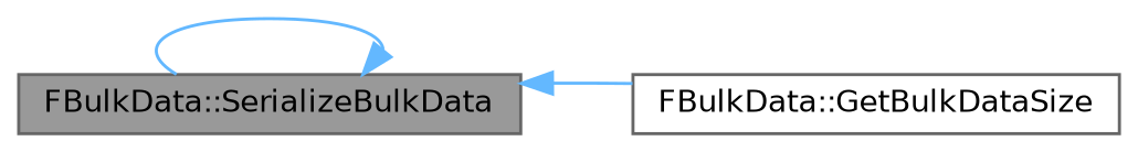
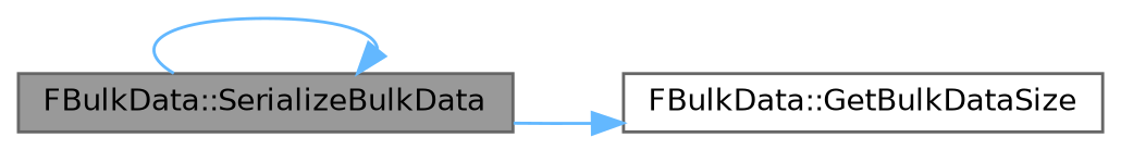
  digraph {
    rankdir=LR
    node [fontname=Helvetica fontsize=10 shape=box style=filled]
    edge [color=steelblue1 fontname=Helvetica fontsize=10 labelfontname=Helvetica labelfontsize=10 style=solid]
    n1 [color=gray40 fillcolor=grey60 fontcolor=black height=0.2 label="FBulkData::SerializeBulkData" width=0.4]
    n2 [color=grey40 fillcolor=white height=0.2 label="FBulkData::GetBulkDataSize" width=0.4]
    n1 -> n1
-   n2 -> n1
+   n1 -> n2
  }
